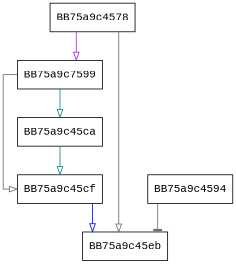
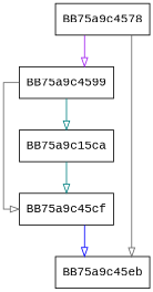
  digraph {
    fontname="Liberation Mono"
    splines=ortho
    node [fontname="Liberation Mono" shape=box]
    edge [arrowhead=onormal color=gray40 fontname="Liberation Mono"]
    BB75a9c4578
-   BB75a9c4599 [label=BB75a9c7599]
+   BB75a9c4599
    BB75a9c45eb
    BB75a9c45cf
-   BB75a9c45ca
-   BB75a9c4594
+   BB75a9c45ca [label=BB75a9c15ca]
    BB75a9c4578 -> BB75a9c4599 [color=purple]
    BB75a9c4578 -> BB75a9c45eb
    BB75a9c4599 -> BB75a9c45cf
    BB75a9c4599 -> BB75a9c45ca [color=teal]
    BB75a9c45cf -> BB75a9c45eb [color=blue]
    BB75a9c45ca -> BB75a9c45cf [color=teal]
-   BB75a9c4594 -> BB75a9c45eb [arrowhead=tee]
  }
